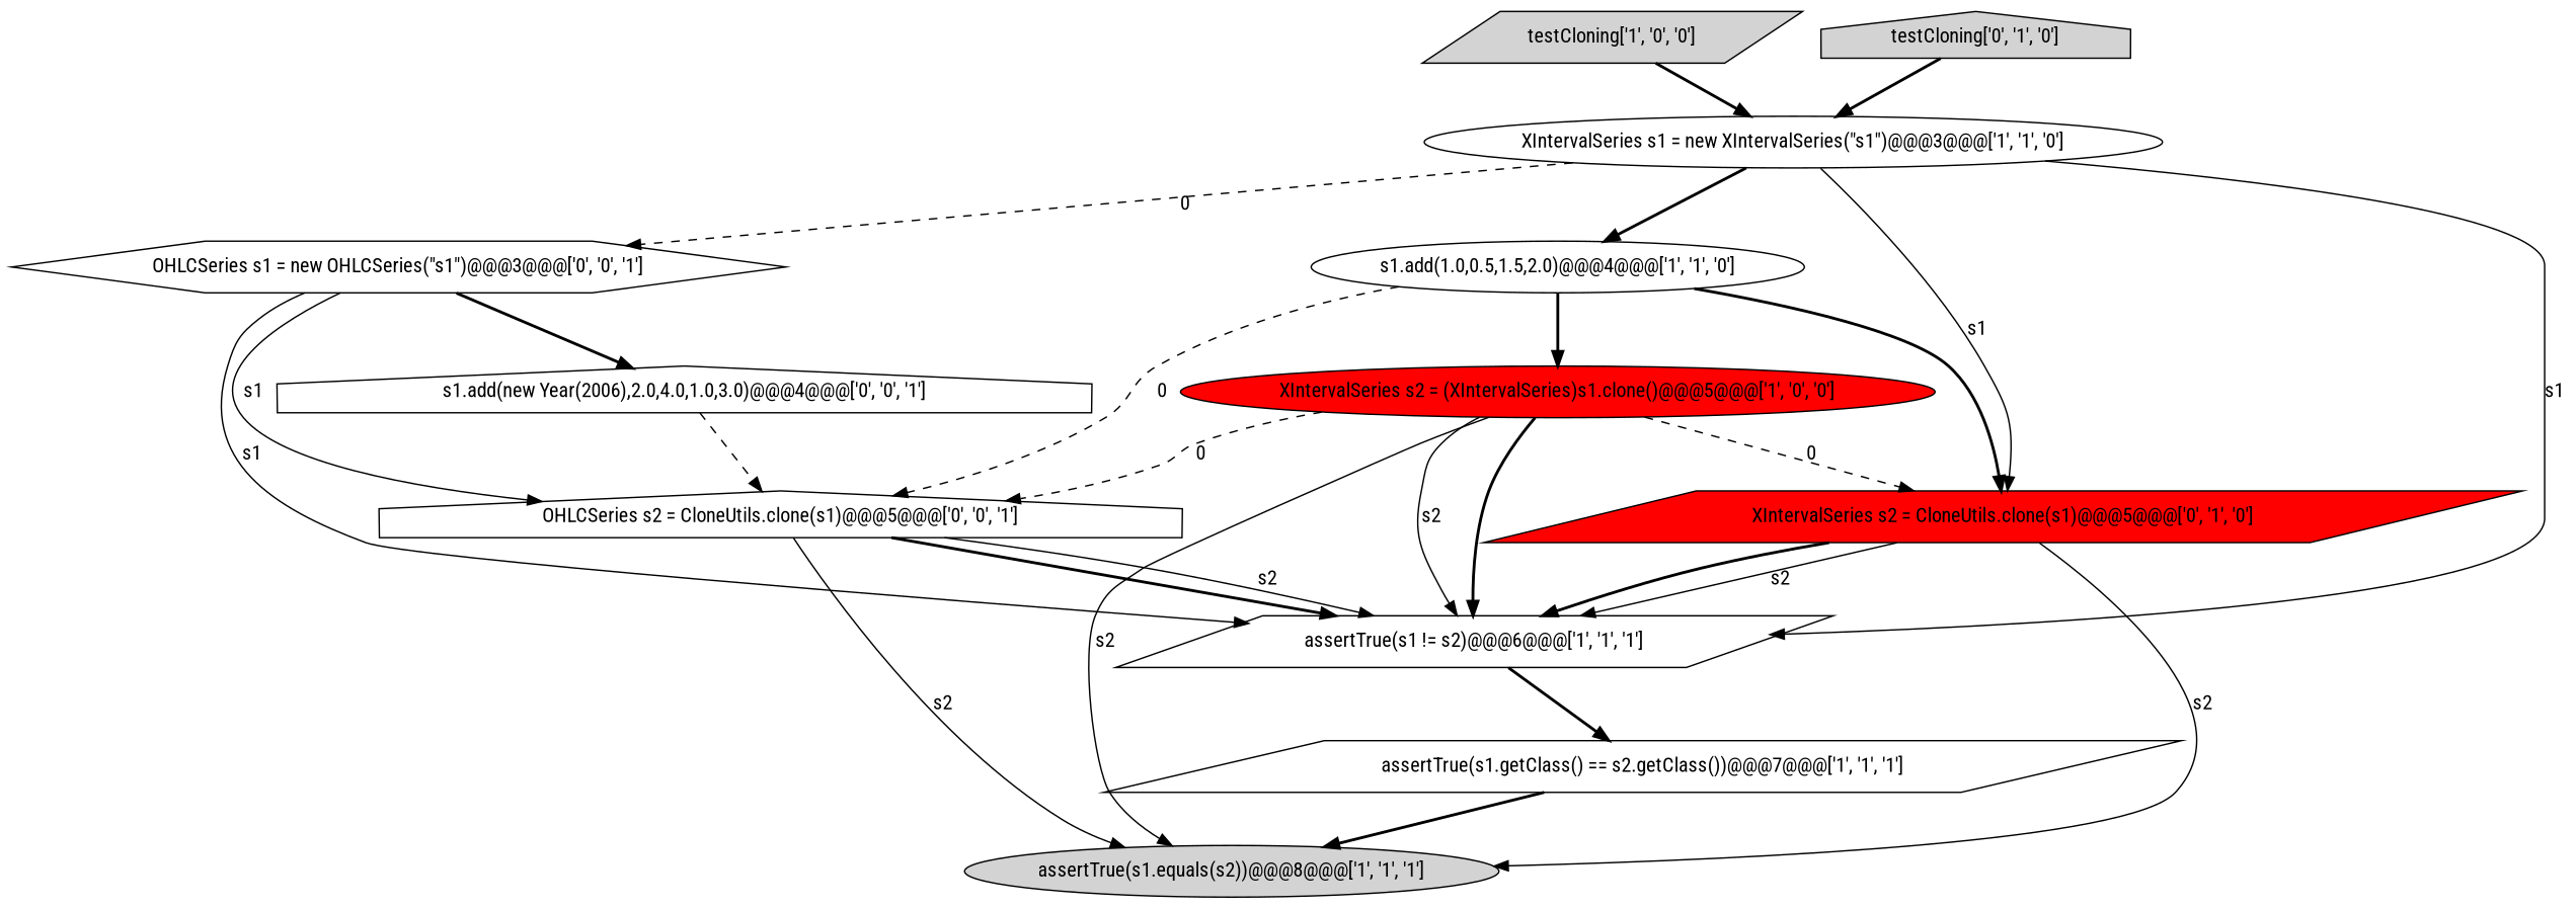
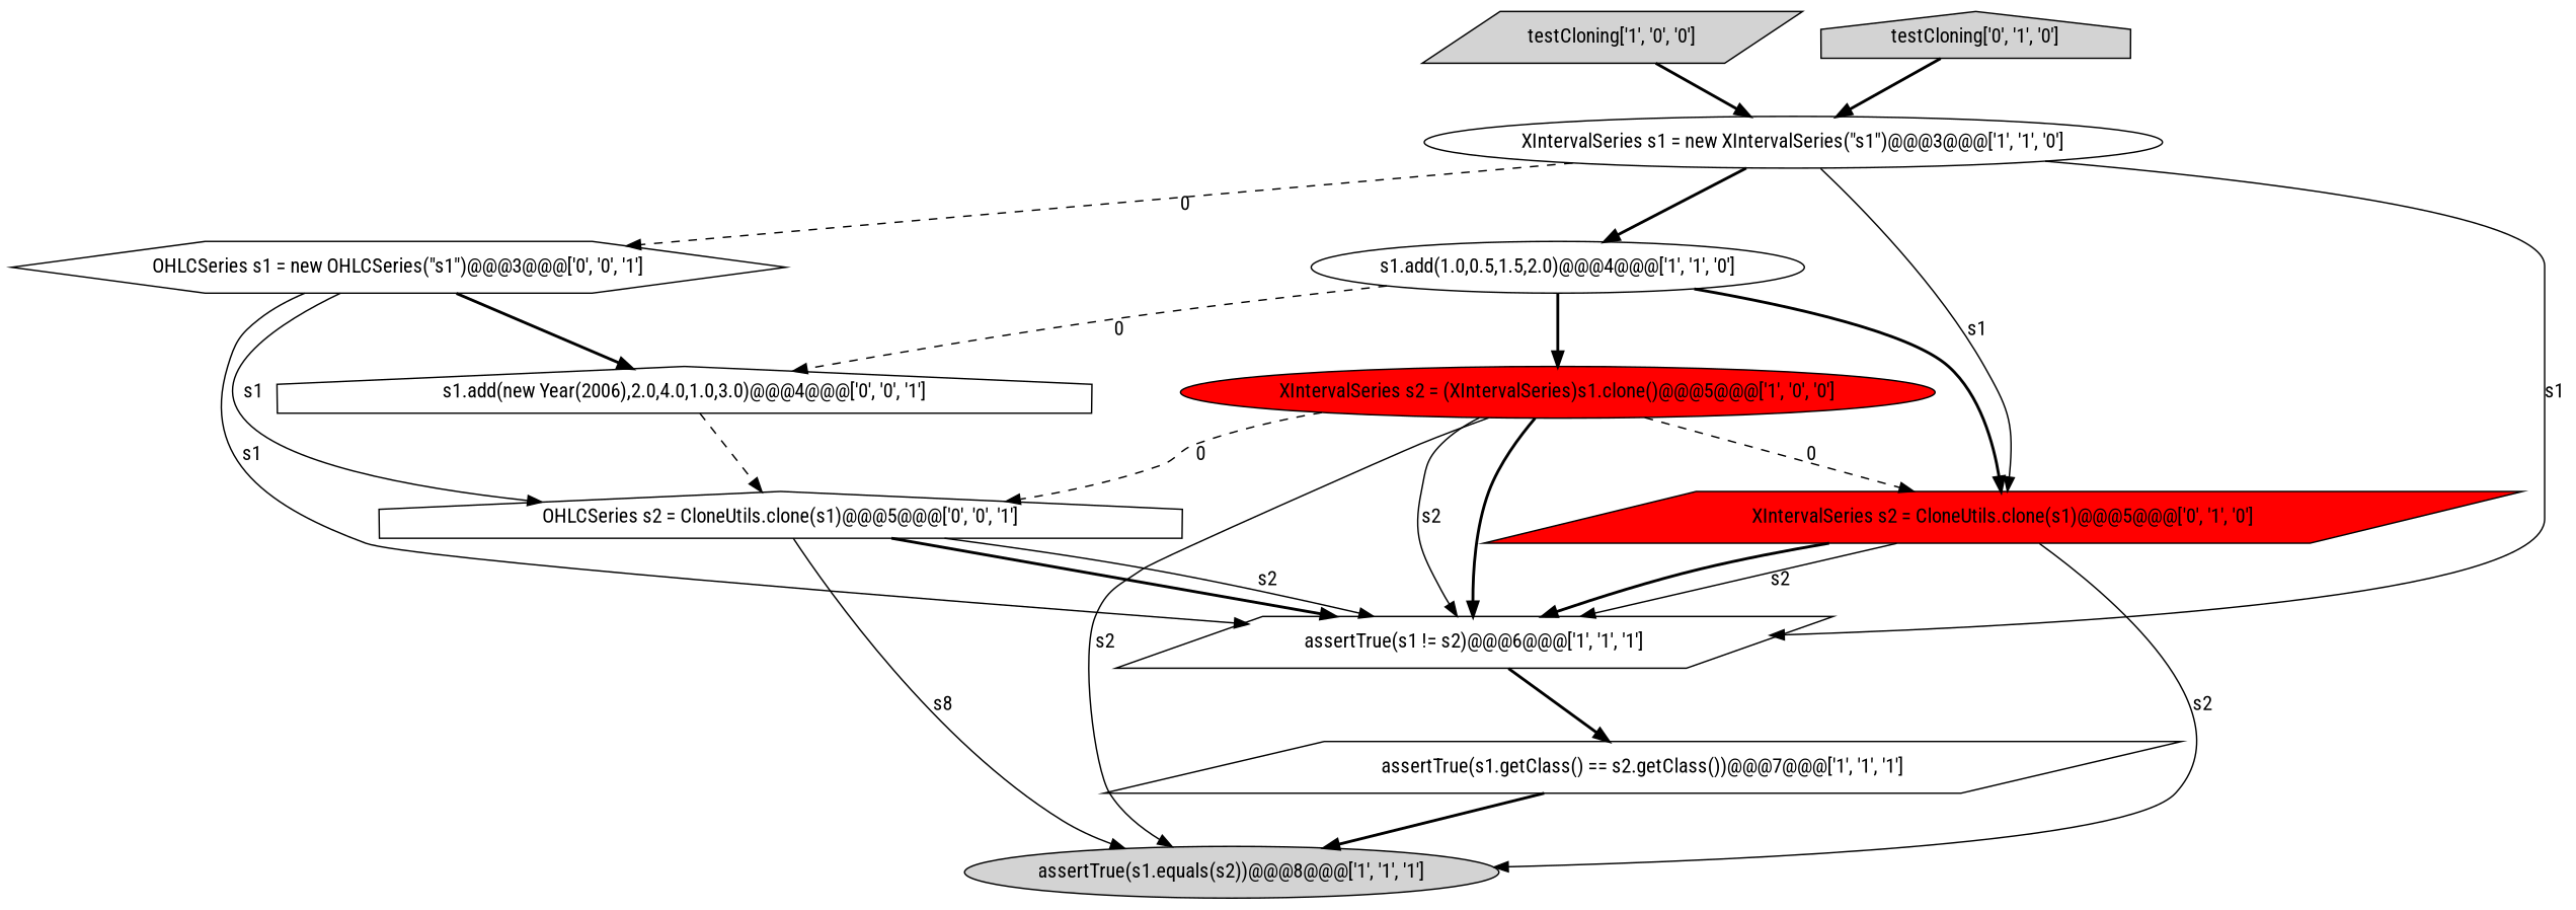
  digraph {
    fontname="Roboto Condensed"
    node [fillcolor=white fontname="Roboto Condensed" shape=ellipse style=filled]
    edge [fontname="Roboto Condensed" style=bold]
    n1 [fillcolor=red label="XIntervalSeries s2 = (XIntervalSeries)s1.clone()@@@5@@@['1', '0', '0']"]
    n2 [label="assertTrue(s1 != s2)@@@6@@@['1', '1', '1']" shape=parallelogram]
    n3 [fillcolor=red label="XIntervalSeries s2 = CloneUtils.clone(s1)@@@5@@@['0', '1', '0']" shape=parallelogram]
    n4 [label="OHLCSeries s2 = CloneUtils.clone(s1)@@@5@@@['0', '0', '1']" shape=house]
    n5 [fillcolor=lightgray label="assertTrue(s1.equals(s2))@@@8@@@['1', '1', '1']"]
    n6 [label="assertTrue(s1.getClass() == s2.getClass())@@@7@@@['1', '1', '1']" shape=parallelogram]
    n7 [fillcolor=lightgray label="testCloning['1', '0', '0']" shape=parallelogram]
    n8 [label="XIntervalSeries s1 = new XIntervalSeries(\"s1\")@@@3@@@['1', '1', '0']"]
    n9 [label="s1.add(1.0,0.5,1.5,2.0)@@@4@@@['1', '1', '0']"]
    n10 [label="OHLCSeries s1 = new OHLCSeries(\"s1\")@@@3@@@['0', '0', '1']" shape=hexagon]
    n11 [label="s1.add(new Year(2006),2.0,4.0,1.0,3.0)@@@4@@@['0', '0', '1']" shape=house]
    n12 [fillcolor=lightgray label="testCloning['0', '1', '0']" shape=house]
    n1 -> n2 [label=s2 style=solid]
    n1 -> n2
    n1 -> n3 [label=0 style=dashed]
    n1 -> n4 [label=0 style=dashed]
    n1 -> n5 [label=s2 style=solid]
    n2 -> n6
    n3 -> n2 [label=s2 style=solid]
    n3 -> n2
    n3 -> n5 [label=s2 style=solid]
    n4 -> n2
    n4 -> n2 [label=s2 style=solid]
-   n4 -> n5 [label=s2 style=solid]
+   n4 -> n5 [label=s8 style=solid]
    n6 -> n5
    n7 -> n8
    n8 -> n2 [label=s1 style=solid]
    n8 -> n3 [label=s1 style=solid]
    n8 -> n9
    n8 -> n10 [label=0 style=dashed]
    n9 -> n1
    n9 -> n3
-   n9 -> n4 [label=0 style=dashed]
+   n9 -> n11 [label=0 style=dashed]
    n10 -> n2 [label=s1 style=solid]
    n10 -> n4 [label=s1 style=solid]
    n10 -> n11
    n11 -> n4 [style=dashed]
    n12 -> n8
  }
